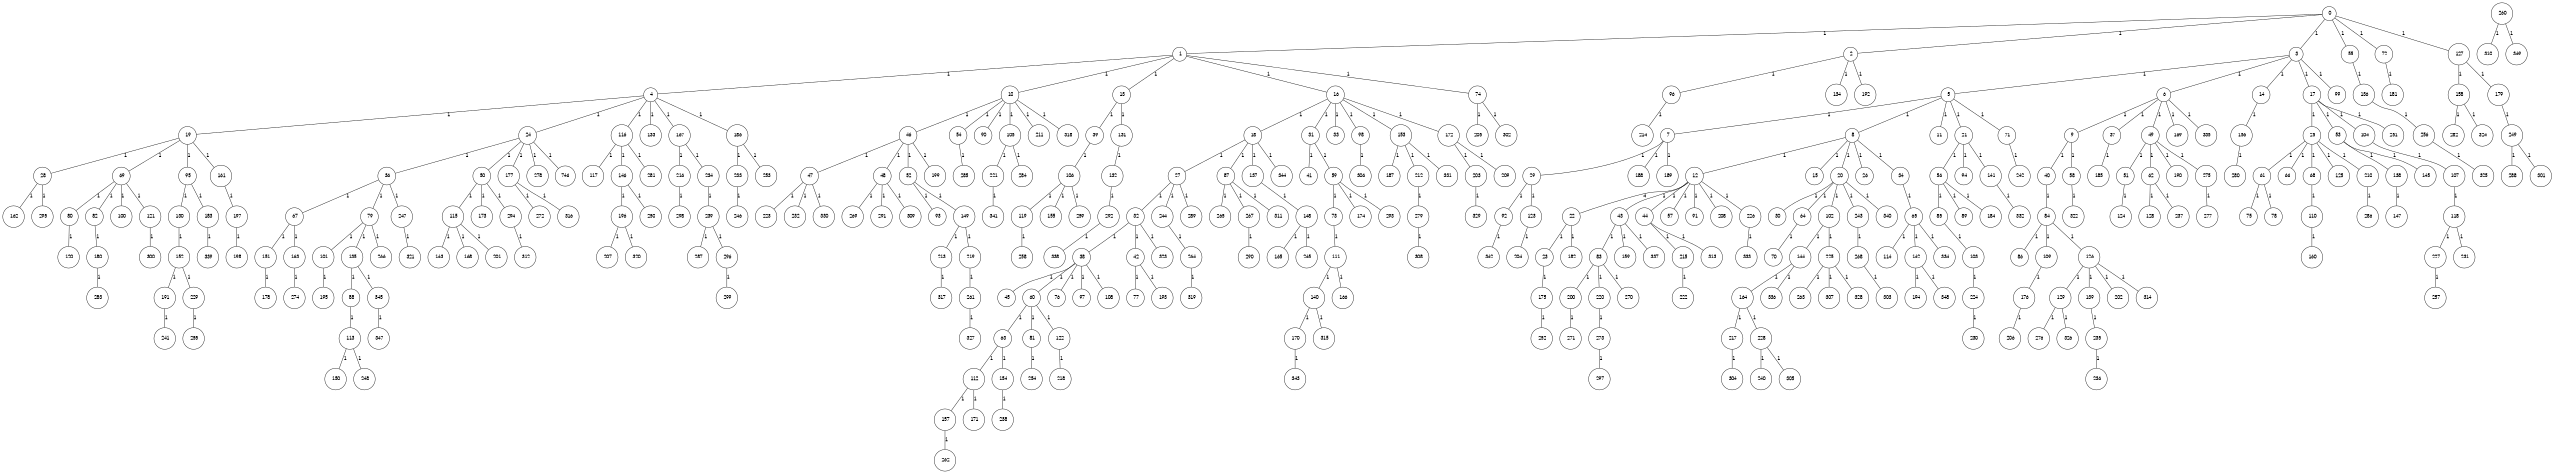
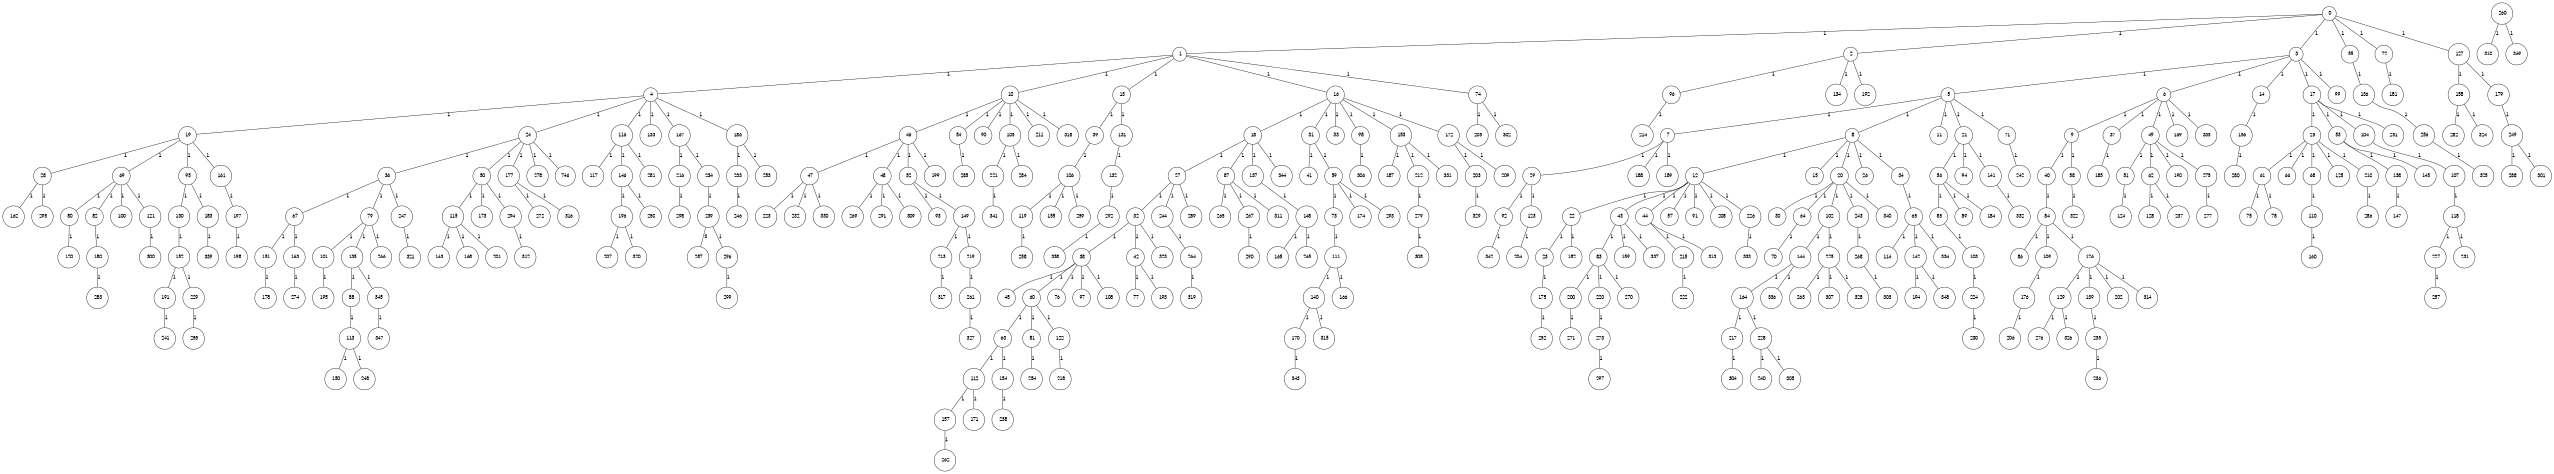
  graph {
    fixedsize="true;"
    fontname=Lato
    node [color=black fontname=Lato fontsize=12 hight=.12 shape=circle]
    edge [fontname=Lato fontsize=12]
    n1 [label=" 0" width=.12]
    n2 [label=" 1" width=.12]
    n3 [label=" 2" width=.12]
    n4 [label=" 3" width=.12]
    n5 [label=" 55" width=.12]
    n6 [label=" 72" width=.12]
    n7 [label=" 127" width=.12]
    n8 [label=" 4" width=.12]
    n9 [label=" 10" width=.12]
    n10 [label=" 13" width=.12]
    n11 [label=" 16" width=.12]
    n12 [label=" 74" width=.12]
    n13 [label=" 96" width=.12]
    n14 [label=" 134" width=.12]
    n15 [label=" 192" width=.12]
    n16 [label=" 5" width=.12]
    n17 [label=" 6" width=.12]
    n18 [label=" 14" width=.12]
    n19 [label=" 17" width=.12]
    n20 [label=" 99" width=.12]
    n21 [label=" 136" width=.12]
    n22 [label=" 181" width=.12]
    n23 [label=" 158" width=.12]
    n24 [label=" 179" width=.12]
    n25 [label=" 19" width=.12]
    n26 [label=" 24" width=.12]
    n27 [label=" 116" width=.12]
    n28 [label=" 133" width=.12]
    n29 [label=" 167" width=.12]
    n30 [label=" 186" width=.12]
    n31 [label=" 46" width=.12]
    n32 [label=" 54" width=.12]
    n33 [label=" 90" width=.12]
    n34 [label=" 105" width=.12]
    n35 [label=" 211" width=.12]
    n36 [label=" 318" width=.12]
    n37 [label=" 39" width=.12]
    n38 [label=" 131" width=.12]
    n39 [label=" 18" width=.12]
    n40 [label=" 31" width=.12]
    n41 [label=" 33" width=.12]
    n42 [label=" 98" width=.12]
    n43 [label=" 153" width=.12]
    n44 [label=" 172" width=.12]
    n45 [label=" 205" width=.12]
    n46 [label=" 302" width=.12]
    n47 [label=" 214" width=.12]
    n48 [label=" 7" width=.12]
    n49 [label=" 8" width=.12]
    n50 [label=" 11" width=.12]
    n51 [label=" 21" width=.12]
    n52 [label=" 71" width=.12]
    n53 [label=" 9" width=.12]
    n54 [label=" 37" width=.12]
    n55 [label=" 49" width=.12]
    n56 [label=" 169" width=.12]
    n57 [label=" 335" width=.12]
    n58 [label=" 156" width=.12]
    n59 [label=" 25" width=.12]
    n60 [label=" 53" width=.12]
    n61 [label=" 104" width=.12]
    n62 [label=" 251" width=.12]
    n63 [label=" 28" width=.12]
    n64 [label=" 69" width=.12]
    n65 [label=" 95" width=.12]
    n66 [label=" 161" width=.12]
    n67 [label=" 36" width=.12]
    n68 [label=" 50" width=.12]
    n69 [label=" 177" width=.12]
    n70 [label=" 278" width=.12]
    n71 [label=746 width=.12]
    n72 [label=" 117" width=.12]
    n73 [label=" 146" width=.12]
    n74 [label=" 281" width=.12]
    n75 [label=" 216" width=.12]
    n76 [label=" 234" width=.12]
    n77 [label=" 233" width=.12]
    n78 [label=" 253" width=.12]
    n79 [label=" 29" width=.12]
    n80 [label=" 188" width=.12]
    n81 [label=" 189" width=.12]
    n82 [label=" 12" width=.12]
    n83 [label=" 15" width=.12]
    n84 [label=" 20" width=.12]
    n85 [label=" 26" width=.12]
    n86 [label=" 34" width=.12]
    n87 [label=" 56" width=.12]
    n88 [label=" 94" width=.12]
    n89 [label=" 141" width=.12]
    n90 [label=" 242" width=.12]
    n91 [label=" 40" width=.12]
    n92 [label=" 58" width=.12]
    n93 [label=" 185" width=.12]
    n94 [label=" 51" width=.12]
    n95 [label=" 62" width=.12]
    n96 [label=" 190" width=.12]
    n97 [label=" 275" width=.12]
    n98 [label=" 92" width=.12]
    n99 [label=" 123" width=.12]
    n100 [label=" 22" width=.12]
    n101 [label=" 43" width=.12]
    n102 [label=" 44" width=.12]
    n103 [label=" 57" width=.12]
    n104 [label=" 91" width=.12]
    n105 [label=" 208" width=.12]
    n106 [label=" 226" width=.12]
    n107 [label=" 30" width=.12]
    n108 [label=" 64" width=.12]
    n109 [label=" 102" width=.12]
    n110 [label=" 243" width=.12]
    n111 [label=" 340" width=.12]
    n112 [label=" 65" width=.12]
    n113 [label=" 84" width=.12]
    n114 [label=" 322" width=.12]
    n115 [label=" 47" width=.12]
    n116 [label=" 48" width=.12]
    n117 [label=" 52" width=.12]
    n118 [label=" 199" width=.12]
    n119 [label=" 285" width=.12]
    n120 [label=" 221" width=.12]
    n121 [label=" 284" width=.12]
    n122 [label=" 23" width=.12]
    n123 [label=" 182" width=.12]
    n124 [label=" 83" width=.12]
    n125 [label=" 159" width=.12]
    n126 [label=" 337" width=.12]
    n127 [label=" 215" width=.12]
    n128 [label=" 313" width=.12]
    n129 [label=" 333" width=.12]
    n130 [label=" 106" width=.12]
    n131 [label=" 132" width=.12]
    n132 [label=" 280" width=.12]
    n133 [label=" 27" width=.12]
    n134 [label=" 87" width=.12]
    n135 [label=" 137" width=.12]
    n136 [label=" 344" width=.12]
    n137 [label=" 41" width=.12]
    n138 [label=" 59" width=.12]
    n139 [label=" 306" width=.12]
    n140 [label=" 187" width=.12]
    n141 [label=" 212" width=.12]
    n142 [label=" 331" width=.12]
    n143 [label=" 203" width=.12]
    n144 [label=" 209" width=.12]
    n145 [label=" 61" width=.12]
    n146 [label=" 66" width=.12]
    n147 [label=" 68" width=.12]
    n148 [label=" 125" width=.12]
    n149 [label=" 210" width=.12]
    n150 [label=" 138" width=.12]
    n151 [label=" 145" width=.12]
    n152 [label=" 107" width=.12]
    n153 [label=" 32" width=.12]
    n154 [label=" 244" width=.12]
    n155 [label=" 289" width=.12]
    n156 [label=" 265" width=.12]
    n157 [label=" 267" width=.12]
    n158 [label=" 311" width=.12]
    n159 [label=" 148" width=.12]
    n160 [label=" 162" width=.12]
    n161 [label=" 295" width=.12]
    n162 [label=" 80" width=.12]
    n163 [label=" 82" width=.12]
    n164 [label=" 100" width=.12]
    n165 [label=" 121" width=.12]
    n166 [label=" 130" width=.12]
    n167 [label=" 183" width=.12]
    n168 [label=" 197" width=.12]
    n169 [label=" 70" width=.12]
    n170 [label=" 144" width=.12]
    n171 [label=" 225" width=.12]
    n172 [label=" 268" width=.12]
    n173 [label=" 85" width=.12]
    n174 [label=" 89" width=.12]
    n175 [label=" 184" width=.12]
    n176 [label=" 332" width=.12]
    n177 [label=" 175" width=.12]
    n178 [label=" 252" width=.12]
    n179 [label=" 67" width=.12]
    n180 [label=" 79" width=.12]
    n181 [label=" 247" width=.12]
    n182 [label=" 115" width=.12]
    n183 [label=" 173" width=.12]
    n184 [label=" 294" width=.12]
    n185 [label=" 272" width=.12]
    n186 [label=" 316" width=.12]
    n187 [label=" 75" width=.12]
    n188 [label=" 78" width=.12]
    n189 [label=" 110" width=.12]
    n190 [label=" 286" width=.12]
    n191 [label=" 38" width=.12]
    n192 [label=" 42" width=.12]
    n193 [label=" 323" width=.12]
    n194 [label=" 264" width=.12]
    n195 [label=" 342" width=.12]
    n196 [label=" 204" width=.12]
    n197 [label=" 73" width=.12]
    n198 [label=" 174" width=.12]
    n199 [label=" 293" width=.12]
    n200 [label=" 45" width=.12]
    n201 [label=" 60" width=.12]
    n202 [label=" 76" width=.12]
    n203 [label=" 97" width=.12]
    n204 [label=" 108" width=.12]
    n205 [label=" 77" width=.12]
    n206 [label=" 193" width=.12]
    n207 [label=" 114" width=.12]
    n208 [label=" 142" width=.12]
    n209 [label=" 334" width=.12]
    n210 [label=" 260" width=.12]
    n211 [label=" 310" width=.12]
    n212 [label=" 349" width=.12]
    n213 [label=" 151" width=.12]
    n214 [label=" 163" width=.12]
    n215 [label=" 101" width=.12]
    n216 [label=" 135" width=.12]
    n217 [label=" 266" width=.12]
    n218 [label=" 321" width=.12]
    n219 [label=" 63" width=.12]
    n220 [label=" 81" width=.12]
    n221 [label=" 122" width=.12]
    n222 [label=" 119" width=.12]
    n223 [label=" 155" width=.12]
    n224 [label=" 259" width=.12]
    n225 [label=" 86" width=.12]
    n226 [label=" 109" width=.12]
    n227 [label=" 126" width=.12]
    n228 [label=" 200" width=.12]
    n229 [label=" 220" width=.12]
    n230 [label=" 270" width=.12]
    n231 [label=" 222" width=.12]
    n232 [label=" 223" width=.12]
    n233 [label=" 232" width=.12]
    n234 [label=" 330" width=.12]
    n235 [label=" 269" width=.12]
    n236 [label=" 291" width=.12]
    n237 [label=" 309" width=.12]
    n238 [label=" 93" width=.12]
    n239 [label=" 149" width=.12]
    n240 [label=" 124" width=.12]
    n241 [label=" 128" width=.12]
    n242 [label=" 237" width=.12]
    n243 [label=" 277" width=.12]
    n244 [label=" 143" width=.12]
    n245 [label=" 168" width=.12]
    n246 [label=" 201" width=.12]
    n247 [label=" 312" width=.12]
    n248 [label=" 213" width=.12]
    n249 [label=" 219" width=.12]
    n250 [label=" 147" width=.12]
    n251 [label=" 256" width=.12]
    n252 [label=" 103" width=.12]
    n253 [label=" 111" width=.12]
    n254 [label=" 112" width=.12]
    n255 [label=" 154" width=.12]
    n256 [label=" 254" width=.12]
    n257 [label=" 218" width=.12]
    n258 [label=" 157" width=.12]
    n259 [label=" 171" width=.12]
    n260 [label=" 238" width=.12]
    n261 [label=" 194" width=.12]
    n262 [label=" 348" width=.12]
    n263 [label=" 178" width=.12]
    n264 [label=" 274" width=.12]
    n265 [label=" 160" width=.12]
    n266 [label=" 120" width=.12]
    n267 [label=" 180" width=.12]
    n268 [label=" 300" width=.12]
    n269 [label=" 140" width=.12]
    n270 [label=" 166" width=.12]
    n271 [label=" 88" width=.12]
    n272 [label=" 113" width=.12]
    n273 [label=" 195" width=.12]
    n274 [label=" 345" width=.12]
    n275 [label=" 283" width=.12]
    n276 [label=" 271" width=.12]
    n277 [label=" 273" width=.12]
    n278 [label=" 176" width=.12]
    n279 [label=" 129" width=.12]
    n280 [label=" 139" width=.12]
    n281 [label=" 202" width=.12]
    n282 [label=" 314" width=.12]
    n283 [label=" 224" width=.12]
    n284 [label=" 290" width=.12]
    n285 [label=" 150" width=.12]
    n286 [label=" 248" width=.12]
    n287 [label=" 152" width=.12]
    n288 [label=" 339" width=.12]
    n289 [label=" 164" width=.12]
    n290 [label=" 336" width=.12]
    n291 [label=" 263" width=.12]
    n292 [label=" 307" width=.12]
    n293 [label=" 328" width=.12]
    n294 [label=" 230" width=.12]
    n295 [label=" 118" width=.12]
    n296 [label=" 341" width=.12]
    n297 [label=" 258" width=.12]
    n298 [label=" 227" width=.12]
    n299 [label=" 231" width=.12]
    n300 [label=" 206" width=.12]
    n301 [label=" 170" width=.12]
    n302 [label=" 315" width=.12]
    n303 [label=" 262" width=.12]
    n304 [label=" 196" width=.12]
    n305 [label=" 250" width=.12]
    n306 [label=" 257" width=.12]
    n307 [label=" 276" width=.12]
    n308 [label=" 326" width=.12]
    n309 [label=" 235" width=.12]
    n310 [label=" 282" width=.12]
    n311 [label=" 324" width=.12]
    n312 [label=" 249" width=.12]
    n313 [label=" 191" width=.12]
    n314 [label=" 229" width=.12]
    n315 [label=" 292" width=.12]
    n316 [label=" 338" width=.12]
    n317 [label=" 347" width=.12]
    n318 [label=" 325" width=.12]
    n319 [label=" 165" width=.12]
    n320 [label=" 245" width=.12]
    n321 [label=" 236" width=.12]
    n322 [label=" 343" width=.12]
    n323 [label=" 217" width=.12]
    n324 [label=" 228" width=.12]
    n325 [label=" 207" width=.12]
    n326 [label=" 320" width=.12]
    n327 [label=" 317" width=.12]
    n328 [label=" 261" width=.12]
    n329 [label=" 241" width=.12]
    n330 [label=" 255" width=.12]
    n331 [label=" 279" width=.12]
    n332 [label=" 198" width=.12]
    n333 [label=" 304" width=.12]
    n334 [label=" 240" width=.12]
    n335 [label=" 305" width=.12]
    n336 [label=" 298" width=.12]
    n337 [label=" 239" width=.12]
    n338 [label=" 329" width=.12]
    n339 [label=" 288" width=.12]
    n340 [label=" 301" width=.12]
    n341 [label=" 246" width=.12]
    n342 [label=" 308" width=.12]
    n343 [label=" 327" width=.12]
    n344 [label=" 297" width=.12]
    n345 [label=" 287" width=.12]
    n346 [label=" 296" width=.12]
    n347 [label=" 299" width=.12]
    n348 [label=" 303" width=.12]
    n349 [label=" 319" width=.12]
    n1 -- n2 [label=1]
    n1 -- n3 [label=1]
    n1 -- n4 [label=1]
    n1 -- n5 [label=1]
    n1 -- n6 [label=1]
    n1 -- n7 [label=1]
    n2 -- n8 [label=1]
    n2 -- n9 [label=1]
    n2 -- n10 [label=1]
    n2 -- n11 [label=1]
    n2 -- n12 [label=1]
    n3 -- n13 [label=1]
    n3 -- n14 [label=1]
    n3 -- n15 [label=1]
    n4 -- n16 [label=1]
    n4 -- n17 [label=1]
    n4 -- n18 [label=1]
    n4 -- n19 [label=1]
    n4 -- n20 [label=1]
    n5 -- n21 [label=1]
    n6 -- n22 [label=1]
    n7 -- n23 [label=1]
    n7 -- n24 [label=1]
    n8 -- n25 [label=1]
    n8 -- n26 [label=1]
    n8 -- n27 [label=1]
    n8 -- n28 [label=1]
    n8 -- n29 [label=1]
    n8 -- n30 [label=1]
    n9 -- n31 [label=1]
    n9 -- n32 [label=1]
    n9 -- n33 [label=1]
    n9 -- n34 [label=1]
    n9 -- n35 [label=1]
    n9 -- n36 [label=1]
    n10 -- n37 [label=1]
    n10 -- n38 [label=1]
    n11 -- n39 [label=1]
    n11 -- n40 [label=1]
    n11 -- n41 [label=1]
    n11 -- n42 [label=1]
    n11 -- n43 [label=1]
    n11 -- n44 [label=1]
    n12 -- n45 [label=1]
    n12 -- n46 [label=1]
    n13 -- n47 [label=1]
    n16 -- n48 [label=1]
    n16 -- n49 [label=1]
    n16 -- n50 [label=1]
    n16 -- n51 [label=1]
    n16 -- n52 [label=1]
    n17 -- n53 [label=1]
    n17 -- n54 [label=1]
    n17 -- n55 [label=1]
    n17 -- n56 [label=1]
    n17 -- n57 [label=1]
    n18 -- n58 [label=1]
    n19 -- n59 [label=1]
    n19 -- n60 [label=1]
    n19 -- n61 [label=1]
    n19 -- n62 [label=1]
    n21 -- n251 [label=1]
    n23 -- n310 [label=1]
    n23 -- n311 [label=1]
    n24 -- n312 [label=1]
    n25 -- n63 [label=1]
    n25 -- n64 [label=1]
    n25 -- n65 [label=1]
    n25 -- n66 [label=1]
    n26 -- n67 [label=1]
    n26 -- n68 [label=1]
    n26 -- n69 [label=1]
    n26 -- n70 [label=1]
    n26 -- n71 [label=1]
    n27 -- n72 [label=1]
    n27 -- n73 [label=1]
    n27 -- n74 [label=1]
    n29 -- n75 [label=1]
    n29 -- n76 [label=1]
    n30 -- n77 [label=1]
    n30 -- n78 [label=1]
    n31 -- n115 [label=1]
    n31 -- n116 [label=1]
    n31 -- n117 [label=1]
    n31 -- n118 [label=1]
    n32 -- n119 [label=1]
    n34 -- n120 [label=1]
    n34 -- n121 [label=1]
    n37 -- n130 [label=1]
    n38 -- n131 [label=1]
    n39 -- n133 [label=1]
    n39 -- n134 [label=1]
    n39 -- n135 [label=1]
    n39 -- n136 [label=1]
    n40 -- n137 [label=1]
    n40 -- n138 [label=1]
    n42 -- n139 [label=1]
    n43 -- n140 [label=1]
    n43 -- n141 [label=1]
    n43 -- n142 [label=1]
    n44 -- n143 [label=1]
    n44 -- n144 [label=1]
    n48 -- n79 [label=1]
    n48 -- n80 [label=1]
    n48 -- n81 [label=1]
    n49 -- n82 [label=1]
    n49 -- n83 [label=1]
    n49 -- n84 [label=1]
    n49 -- n85 [label=1]
    n49 -- n86 [label=1]
    n51 -- n87 [label=1]
    n51 -- n88 [label=1]
    n51 -- n89 [label=1]
    n52 -- n90 [label=1]
    n53 -- n91 [label=1]
    n53 -- n92 [label=1]
    n54 -- n93 [label=1]
    n55 -- n94 [label=1]
    n55 -- n95 [label=1]
    n55 -- n96 [label=1]
    n55 -- n97 [label=1]
    n58 -- n132 [label=1]
    n59 -- n145 [label=1]
    n59 -- n146 [label=1]
    n59 -- n147 [label=1]
    n59 -- n148 [label=1]
    n59 -- n149 [label=1]
    n60 -- n150 [label=1]
    n60 -- n151 [label=1]
    n61 -- n152 [label=1]
    n63 -- n160 [label=1]
    n63 -- n161 [label=1]
    n64 -- n162 [label=1]
    n64 -- n163 [label=1]
    n64 -- n164 [label=1]
    n64 -- n165 [label=1]
    n65 -- n166 [label=1]
    n65 -- n167 [label=1]
    n66 -- n168 [label=1]
    n67 -- n179 [label=1]
    n67 -- n180 [label=1]
    n67 -- n181 [label=1]
    n68 -- n182 [label=1]
    n68 -- n183 [label=1]
    n68 -- n184 [label=1]
    n69 -- n185 [label=1]
    n69 -- n186 [label=1]
    n73 -- n304 [label=1]
    n73 -- n305 [label=1]
    n75 -- n336 [label=1]
    n76 -- n337 [label=1]
    n77 -- n341 [label=1]
    n79 -- n98 [label=1]
    n79 -- n99 [label=1]
-   n82 -- n100 [label=4]
+   n82 -- n100 [label=1]
    n82 -- n101 [label=1]
    n82 -- n102 [label=1]
    n82 -- n103 [label=1]
    n82 -- n104 [label=1]
    n82 -- n105 [label=1]
    n82 -- n106 [label=1]
    n84 -- n107 [label=1]
    n84 -- n108 [label=1]
    n84 -- n109 [label=1]
    n84 -- n110 [label=1]
    n84 -- n111 [label=1]
    n86 -- n112 [label=1]
    n87 -- n173 [label=1]
    n87 -- n174 [label=1]
    n87 -- n175 [label=1]
    n89 -- n176 [label=1]
    n91 -- n113 [label=1]
    n92 -- n114 [label=1]
    n94 -- n240 [label=1]
    n95 -- n241 [label=1]
    n95 -- n242 [label=1]
    n97 -- n243 [label=1]
    n98 -- n195 [label=1]
    n99 -- n196 [label=1]
    n100 -- n122 [label=1]
    n100 -- n123 [label=1]
    n101 -- n124 [label=1]
    n101 -- n125 [label=1]
    n101 -- n126 [label=1]
    n102 -- n127 [label=1]
    n102 -- n128 [label=1]
    n106 -- n129 [label=1]
    n108 -- n169 [label=1]
    n109 -- n170 [label=1]
    n109 -- n171 [label=1]
    n110 -- n172 [label=1]
    n112 -- n207 [label=1]
    n112 -- n208 [label=1]
    n112 -- n209 [label=1]
    n113 -- n225 [label=1]
    n113 -- n226 [label=1]
    n113 -- n227 [label=1]
    n115 -- n232 [label=1]
    n115 -- n233 [label=1]
    n115 -- n234 [label=1]
    n116 -- n235 [label=1]
    n116 -- n236 [label=1]
    n116 -- n237 [label=1]
    n117 -- n238 [label=1]
    n117 -- n239 [label=1]
    n120 -- n296 [label=1]
    n122 -- n177 [label=1]
    n124 -- n228 [label=1]
    n124 -- n229 [label=1]
    n124 -- n230 [label=1]
    n127 -- n231 [label=1]
    n130 -- n222 [label=1]
    n130 -- n223 [label=1]
    n130 -- n224 [label=1]
    n131 -- n315 [label=1]
    n133 -- n153 [label=1]
    n133 -- n154 [label=1]
    n133 -- n155 [label=1]
    n134 -- n156 [label=1]
    n134 -- n157 [label=1]
    n134 -- n158 [label=1]
    n135 -- n159 [label=1]
    n138 -- n197 [label=1]
    n138 -- n198 [label=1]
    n138 -- n199 [label=1]
    n141 -- n331 [label=1]
    n143 -- n338 [label=1]
    n145 -- n187 [label=1]
    n145 -- n188 [label=1]
    n147 -- n189 [label=1]
    n149 -- n190 [label=1]
    n150 -- n250 [label=1]
    n152 -- n295 [label=1]
    n153 -- n191 [label=1]
    n153 -- n192 [label=1]
    n153 -- n193 [label=1]
    n154 -- n194 [label=1]
    n157 -- n284 [label=1]
    n159 -- n319 [label=1]
    n159 -- n320 [label=1]
    n162 -- n266 [label=1]
    n163 -- n267 [label=1]
    n165 -- n268 [label=1]
    n166 -- n287 [label=1]
    n167 -- n288 [label=1]
    n168 -- n332 [label=1]
    n170 -- n289 [label=1]
    n170 -- n290 [label=1]
    n171 -- n291 [label=1]
    n171 -- n292 [label=1]
    n171 -- n293 [label=1]
    n172 -- n348 [label=1]
    n173 -- n252 [label=1]
    n177 -- n178 [label=1]
    n179 -- n213 [label=1]
    n179 -- n214 [label=1]
    n180 -- n215 [label=1]
    n180 -- n216 [label=1]
    n180 -- n217 [label=1]
    n181 -- n218 [label=1]
    n182 -- n244 [label=1]
    n182 -- n245 [label=1]
    n182 -- n246 [label=1]
    n184 -- n247 [label=1]
    n189 -- n265 [label=1]
    n191 -- n200 [label=1]
    n191 -- n201 [label=1]
    n191 -- n202 [label=1]
    n191 -- n203 [label=1]
    n191 -- n204 [label=1]
    n192 -- n205 [label=1]
    n192 -- n206 [label=1]
    n194 -- n349 [label=1]
    n197 -- n253 [label=1]
    n201 -- n219 [label=1]
    n201 -- n220 [label=1]
    n201 -- n221 [label=1]
    n208 -- n261 [label=1]
    n208 -- n262 [label=1]
    n210 -- n211 [label=1]
    n210 -- n212 [label=1]
    n213 -- n263 [label=1]
    n214 -- n264 [label=1]
    n215 -- n273 [label=1]
    n216 -- n271 [label=1]
    n216 -- n274 [label=1]
    n219 -- n254 [label=1]
    n219 -- n255 [label=1]
    n220 -- n256 [label=1]
    n221 -- n257 [label=1]
    n222 -- n297 [label=1]
    n226 -- n278 [label=1]
    n227 -- n279 [label=1]
    n227 -- n280 [label=1]
    n227 -- n281 [label=1]
    n227 -- n282 [label=1]
    n228 -- n276 [label=1]
    n229 -- n277 [label=1]
    n239 -- n248 [label=1]
    n239 -- n249 [label=1]
    n248 -- n327 [label=1]
    n249 -- n328 [label=1]
    n251 -- n318 [label=1]
    n252 -- n283 [label=1]
    n253 -- n269 [label=1]
    n253 -- n270 [label=1]
    n254 -- n258 [label=1]
    n254 -- n259 [label=1]
    n255 -- n260 [label=1]
    n258 -- n303 [label=1]
    n267 -- n275 [label=1]
    n269 -- n301 [label=1]
    n269 -- n302 [label=1]
    n271 -- n272 [label=1]
    n272 -- n285 [label=1]
    n272 -- n286 [label=1]
    n274 -- n317 [label=1]
    n277 -- n344 [label=1]
    n278 -- n300 [label=1]
    n279 -- n307 [label=1]
    n279 -- n308 [label=1]
    n280 -- n309 [label=1]
    n283 -- n294 [label=1]
    n287 -- n313 [label=1]
    n287 -- n314 [label=1]
    n289 -- n323 [label=1]
    n289 -- n324 [label=1]
    n295 -- n298 [label=1]
    n295 -- n299 [label=1]
    n298 -- n306 [label=1]
    n301 -- n322 [label=1]
    n304 -- n325 [label=1]
    n304 -- n326 [label=1]
    n309 -- n321 [label=1]
    n312 -- n339 [label=1]
    n312 -- n340 [label=1]
    n313 -- n329 [label=1]
    n314 -- n330 [label=1]
    n315 -- n316 [label=1]
    n323 -- n333 [label=1]
    n324 -- n334 [label=1]
    n324 -- n335 [label=1]
    n328 -- n343 [label=1]
    n331 -- n342 [label=1]
-   n337 -- n345 [label=1]
+   n337 -- n345 [label=3]
    n337 -- n346 [label=1]
    n346 -- n347 [label=1]
  }
